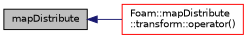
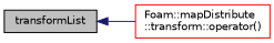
  digraph {
    rankdir=LR
    node [fontname=Helvetica fontsize=10 shape=record]
-   n1 [color=black fillcolor=grey75 fontcolor=black height=0.2 label=mapDistribute style=filled width=0.4]
+   n1 [color=black fillcolor=grey75 fontcolor=black height=0.2 label=transformList style=filled width=0.4]
    n2 [color=red height=0.2 label="Foam::mapDistribute\l::transform::operator()" width=0.4]
    n1 -> n2 [color=midnightblue dir=back fontname=Helvetica fontsize=10 labelfontname=Helvetica labelfontsize=10 style=solid]
  }
